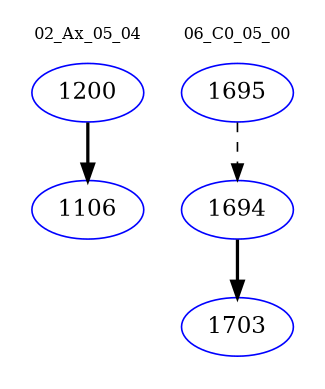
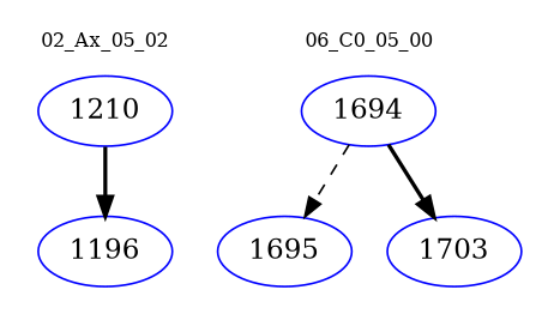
  digraph {
    node [color=blue]
    edge [color=black style=bold]
-   n1 [label=1200]
-   n2 [label=1106]
+   n1 [label=1210]
+   n2 [label=1196]
    n3 [label=1694]
    n4 [label=1695]
    n5 [label=1703]
    subgraph cluster_1 {
      color=white
      fontsize=10
-     label="02_Ax_05_04"
+     label="02_Ax_05_02"
      n1
      n2
    }
    subgraph cluster_2 {
      color=white
      fontsize=10
      label="06_C0_05_00"
      n3
      n4
      n5
    }
    n1 -> n2
-   n4 -> n3 [style=dashed]
+   n3 -> n4 [style=dashed]
    n3 -> n5
  }
